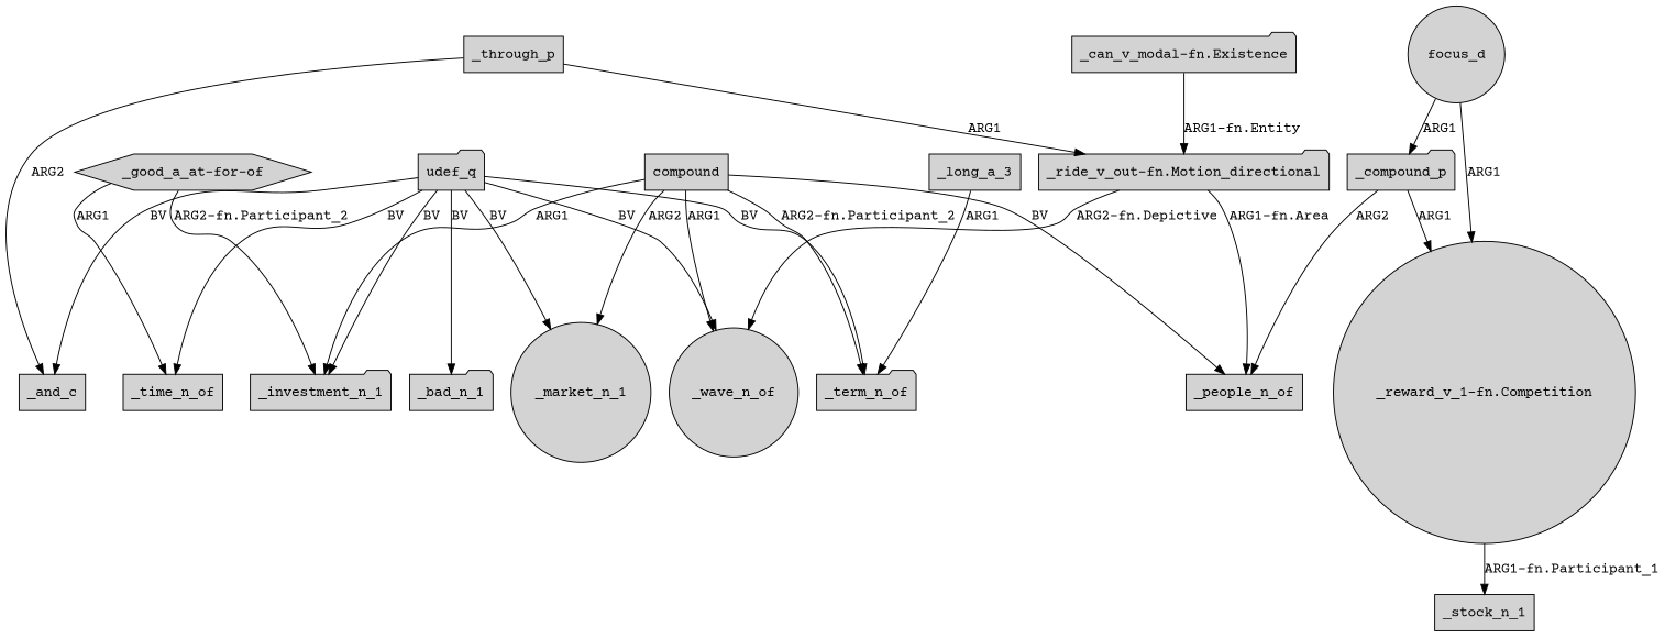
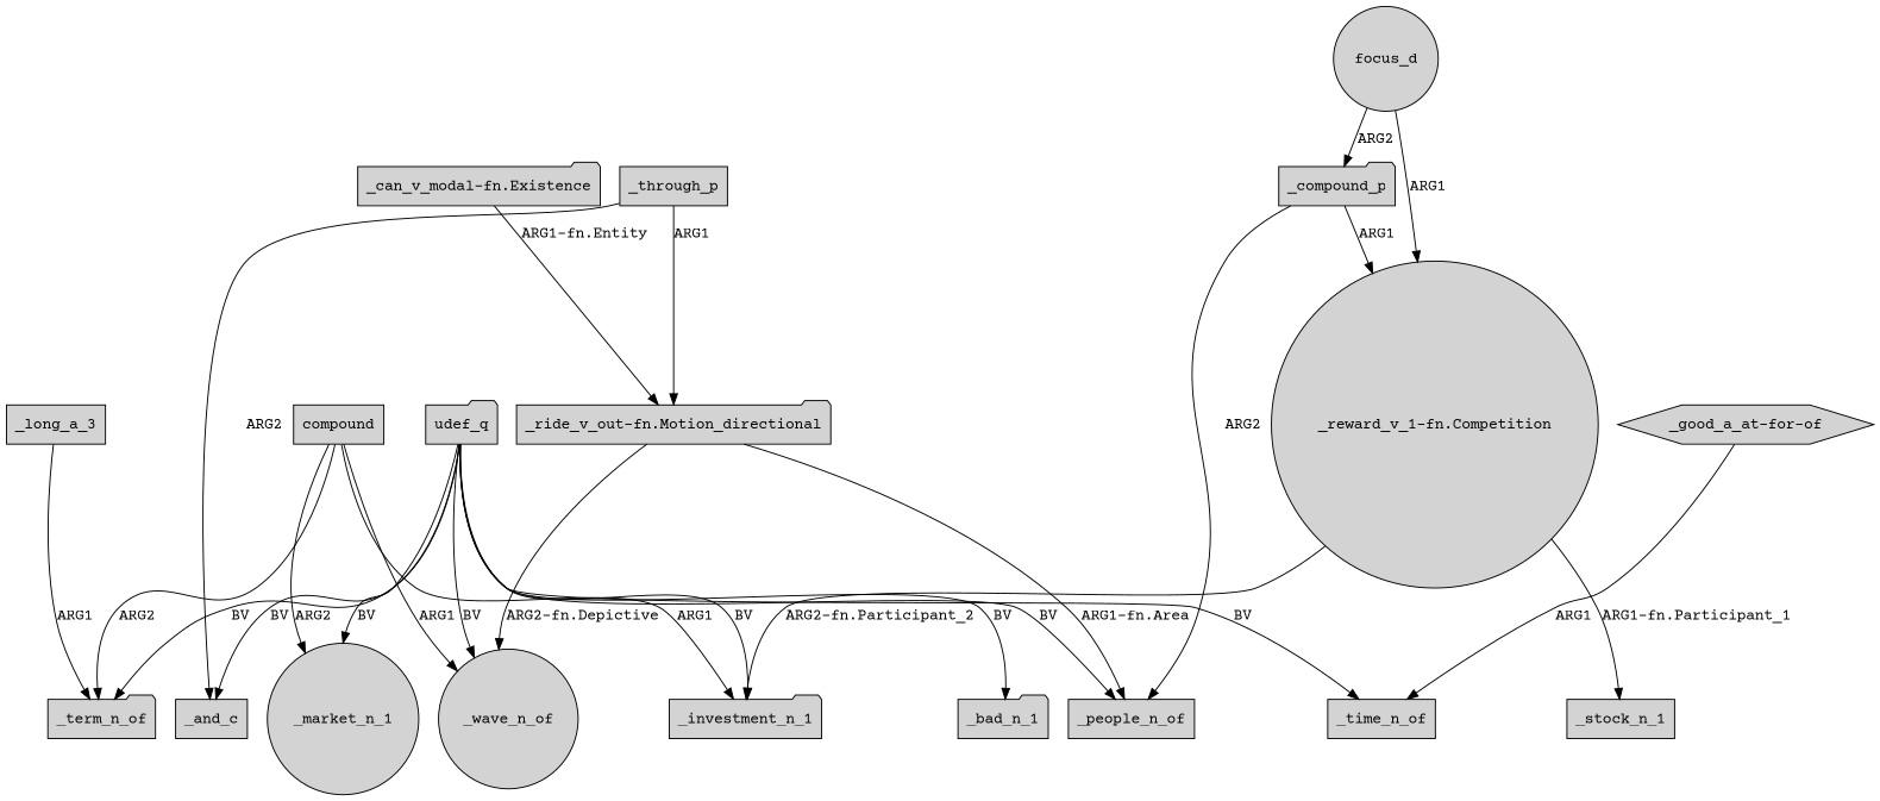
  digraph {
    fontname="Courier Prime"
    node [fontname="Courier Prime" shape=box style=filled]
    edge [fontname="Courier Prime"]
    _people_n_of
    udef_q [shape=folder]
    _term_n_of [shape=folder]
    _market_n_1 [shape=circle]
    _time_n_of
    _investment_n_1 [shape=folder]
    _wave_n_of [shape=circle]
    _and_c
    _bad_n_1 [shape=folder]
    _stock_n_1
    "_can_v_modal-fn.Existence" [shape=folder]
    "_ride_v_out-fn.Motion_directional" [shape=folder]
    "_reward_v_1-fn.Competition" [shape=circle]
    compound
    n15 [label=_long_a_3]
    "_good_a_at-for-of" [shape=hexagon]
    n17 [label=_compound_p shape=folder]
    _through_p
    focus_d [shape=circle]
-   compound -> _people_n_of [label=BV]
+   udef_q -> _people_n_of [label=BV]
    udef_q -> _term_n_of [label=BV]
    udef_q -> _market_n_1 [label=BV]
    udef_q -> _time_n_of [label=BV]
    udef_q -> _investment_n_1 [label=BV]
    udef_q -> _wave_n_of [label=BV]
    udef_q -> _and_c [label=BV]
    udef_q -> _bad_n_1 [label=BV]
    "_can_v_modal-fn.Existence" -> "_ride_v_out-fn.Motion_directional" [label="ARG1-fn.Entity"]
    "_ride_v_out-fn.Motion_directional" -> _people_n_of [label="ARG1-fn.Area"]
    "_ride_v_out-fn.Motion_directional" -> _wave_n_of [label="ARG2-fn.Depictive"]
-   "_good_a_at-for-of" -> _investment_n_1 [label="ARG2-fn.Participant_2"]
+   "_reward_v_1-fn.Competition" -> _investment_n_1 [label="ARG2-fn.Participant_2"]
    "_reward_v_1-fn.Competition" -> _stock_n_1 [label="ARG1-fn.Participant_1"]
-   compound -> _term_n_of [label="ARG2-fn.Participant_2"]
+   compound -> _term_n_of [label=ARG2]
    compound -> _market_n_1 [label=ARG2]
    compound -> _investment_n_1 [label=ARG1]
    compound -> _wave_n_of [label=ARG1]
    n15 -> _term_n_of [label=ARG1]
    "_good_a_at-for-of" -> _time_n_of [label=ARG1]
    n17 -> _people_n_of [label=ARG2]
    n17 -> "_reward_v_1-fn.Competition" [label=ARG1]
    _through_p -> _and_c [label=ARG2]
    _through_p -> "_ride_v_out-fn.Motion_directional" [label=ARG1]
    focus_d -> "_reward_v_1-fn.Competition" [label=ARG1]
-   focus_d -> n17 [label=ARG1]
+   focus_d -> n17 [label=ARG2]
  }
